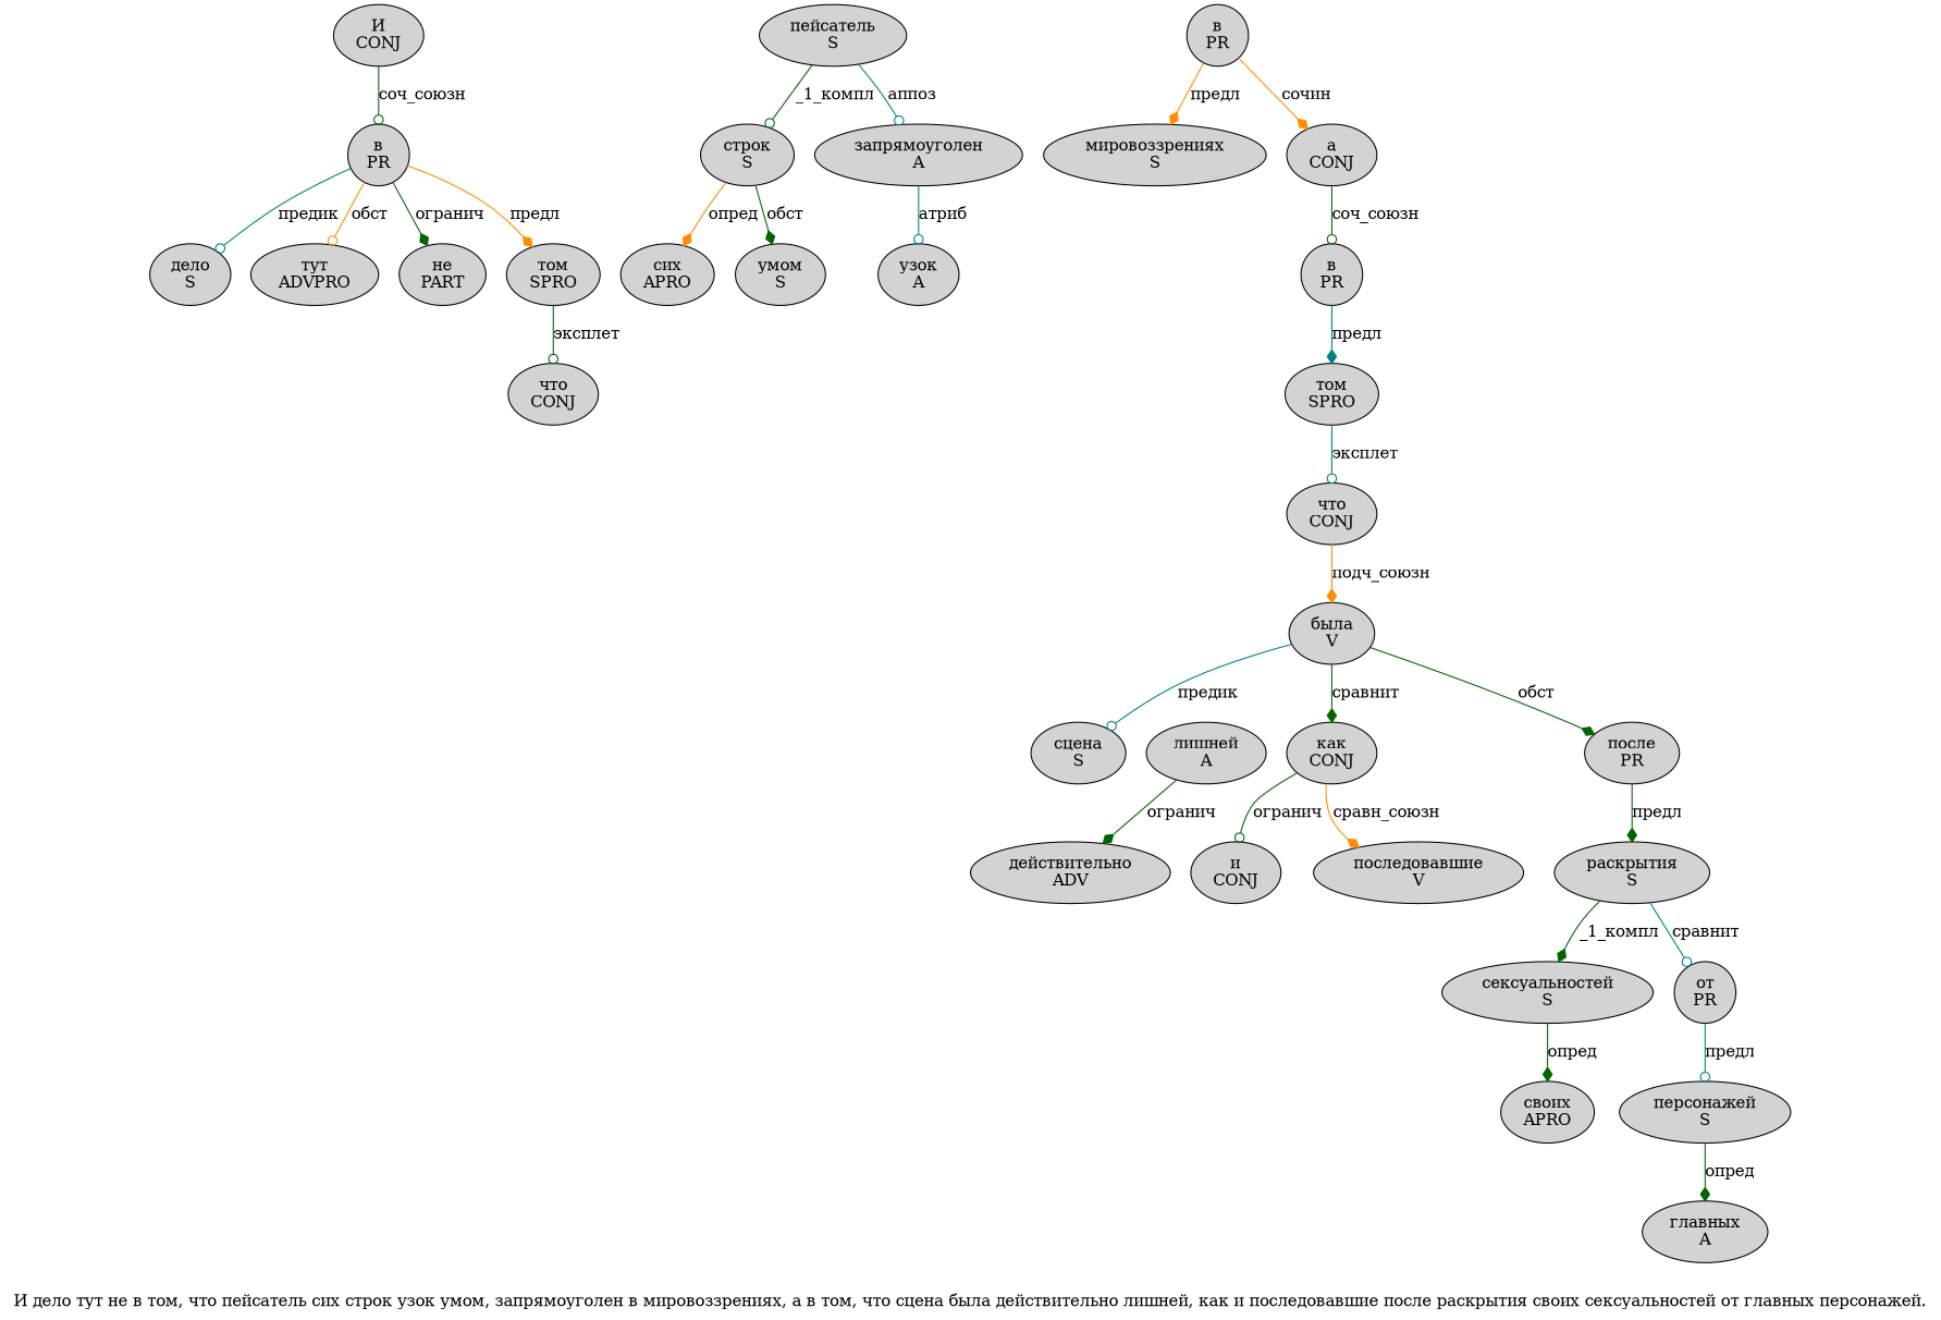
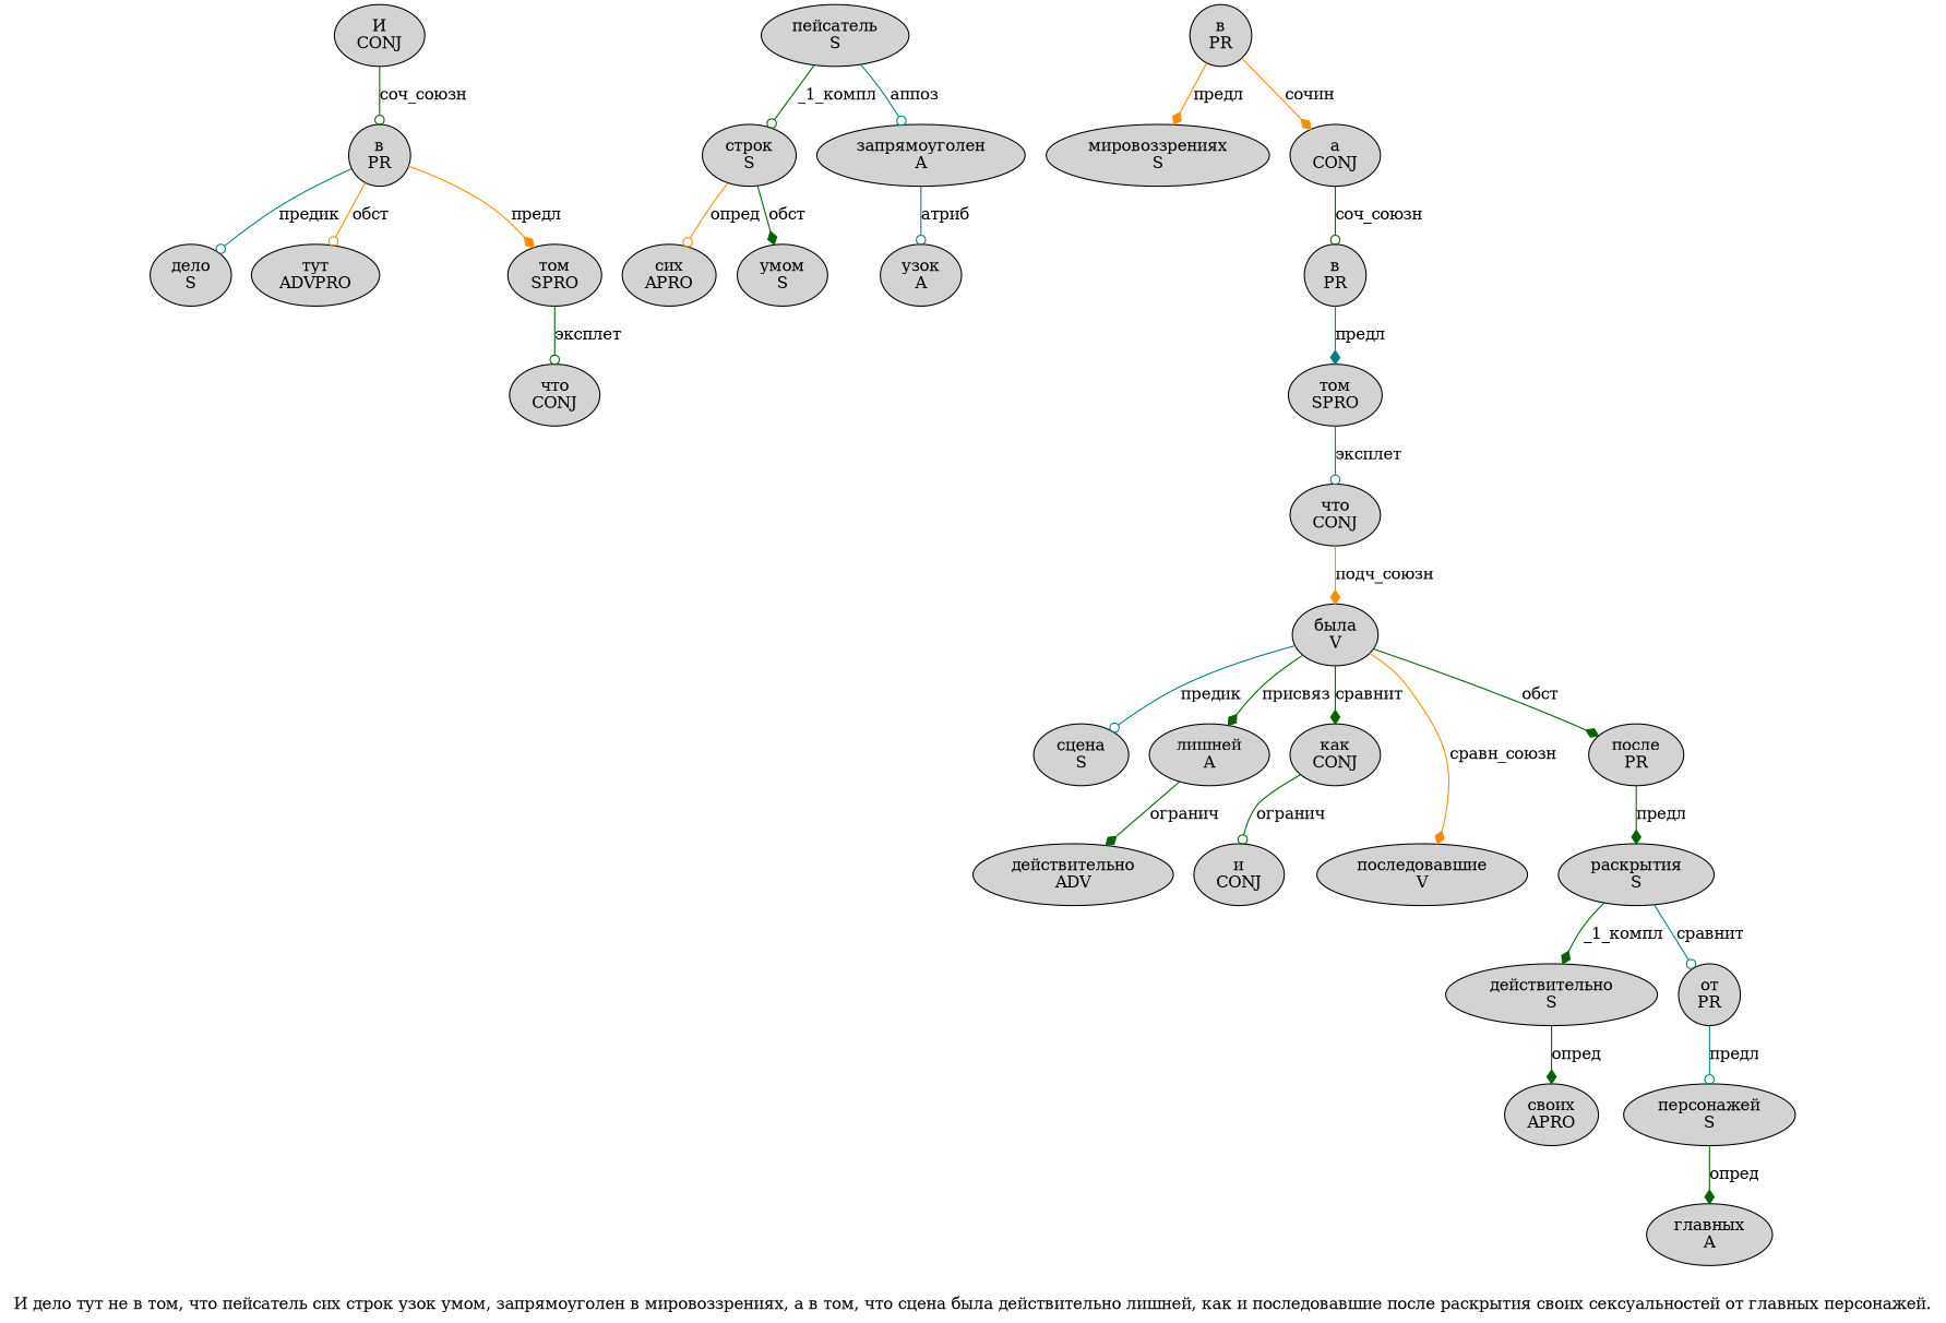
  digraph {
    label="И дело тут не в том, что пейсатель сих строк узок умом, запрямоуголен в мировоззрениях, а в том, что сцена была действительно лишней, как и последовавшие после раскрытия своих сексуальностей от главных персонажей."
    node [fillcolor=lightgray penwidth=1 shape=ellipse style=filled]
    edge [arrowhead=diamond color=darkgreen]
    n1 [label="И\nCONJ"]
    n2 [label="в\nPR"]
    n3 [label="дело\nS"]
    n4 [label="тут\nADVPRO"]
-   n5 [label="не\nPART"]
    n6 [label="том\nSPRO"]
    n7 [label="что\nCONJ"]
    n8 [label="пейсатель\nS"]
    n9 [label="строк\nS"]
    n10 [label="запрямоуголен\nA"]
    n11 [label="сих\nAPRO"]
    n12 [label="умом\nS"]
    n13 [label="узок\nA"]
    n14 [label="в\nPR"]
    n15 [label="мировоззрениях\nS"]
    n16 [label="а\nCONJ"]
    n17 [label="в\nPR"]
    n18 [label="том\nSPRO"]
    n19 [label="что\nCONJ"]
    n20 [label="была\nV"]
    n21 [label="сцена\nS"]
    n22 [label="лишней\nA"]
    n23 [label="как\nCONJ"]
    n24 [label="после\nPR"]
    n25 [label="действительно\nADV"]
    n26 [label="и\nCONJ"]
    n27 [label="последовавшие\nV"]
    n28 [label="раскрытия\nS"]
-   n29 [label="сексуальностей\nS"]
+   n29 [label="действительно\nS"]
    n30 [label="от\nPR"]
    n31 [label="своих\nAPRO"]
    n32 [label="персонажей\nS"]
    n33 [label="главных\nA"]
    n1 -> n2 [arrowhead=odot label="соч_союзн"]
    n2 -> n3 [arrowhead=odot color=teal label="предик"]
    n2 -> n4 [arrowhead=odot color=darkorange label="обст"]
-   n2 -> n5 [label="огранич"]
    n2 -> n6 [color=darkorange label="предл"]
    n6 -> n7 [arrowhead=odot label="эксплет"]
    n8 -> n9 [arrowhead=odot label="_1_компл"]
    n8 -> n10 [arrowhead=odot color=teal label="аппоз"]
-   n9 -> n11 [color=darkorange label="опред"]
+   n9 -> n11 [arrowhead=odot color=darkorange label="опред"]
    n9 -> n12 [label="обст"]
    n10 -> n13 [arrowhead=odot color=teal label="атриб"]
    n14 -> n15 [color=darkorange label="предл"]
    n14 -> n16 [color=darkorange label="сочин"]
    n16 -> n17 [arrowhead=odot label="соч_союзн"]
    n17 -> n18 [color=teal label="предл"]
    n18 -> n19 [arrowhead=odot color=teal label="эксплет"]
    n19 -> n20 [color=darkorange label="подч_союзн"]
    n20 -> n21 [arrowhead=odot color=teal label="предик"]
+   n20 -> n22 [label="присвяз"]
    n20 -> n23 [label="сравнит"]
    n20 -> n24 [label="обст"]
    n22 -> n25 [label="огранич"]
    n23 -> n26 [arrowhead=odot label="огранич"]
-   n23 -> n27 [color=darkorange label="сравн_союзн"]
+   n20 -> n27 [color=darkorange label="сравн_союзн"]
    n24 -> n28 [label="предл"]
    n28 -> n29 [label="_1_компл"]
    n28 -> n30 [arrowhead=odot color=teal label="сравнит"]
    n29 -> n31 [label="опред"]
    n30 -> n32 [arrowhead=odot color=teal label="предл"]
    n32 -> n33 [label="опред"]
  }
